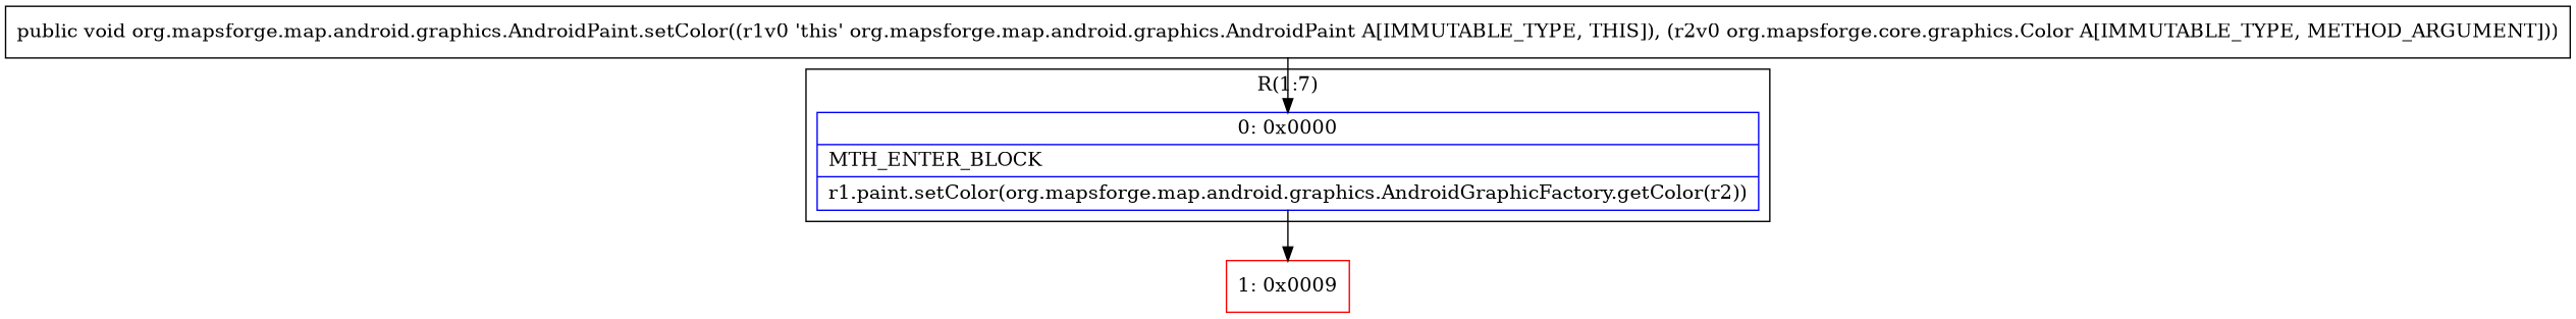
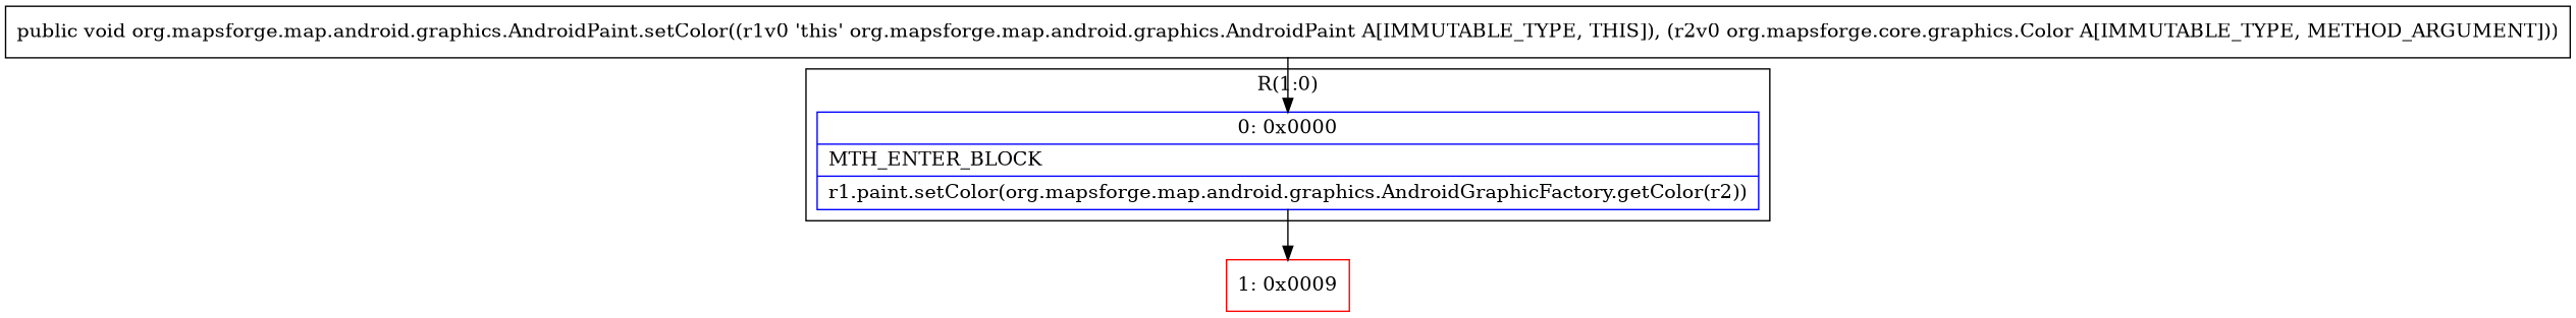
  digraph {
    node [shape=record]
    n1 [color=blue label="{0\:\ 0x0000|MTH_ENTER_BLOCK\l|r1.paint.setColor(org.mapsforge.map.android.graphics.AndroidGraphicFactory.getColor(r2))\l}"]
    n2 [color=red label="{1\:\ 0x0009}"]
    n3 [label="{public void org.mapsforge.map.android.graphics.AndroidPaint.setColor((r1v0 'this' org.mapsforge.map.android.graphics.AndroidPaint A[IMMUTABLE_TYPE, THIS]), (r2v0 org.mapsforge.core.graphics.Color A[IMMUTABLE_TYPE, METHOD_ARGUMENT])) }"]
    subgraph cluster_1 {
-     label="R(1:7)"
+     label="R(1:0)"
      n1
    }
    n1 -> n2
    n3 -> n1
  }
